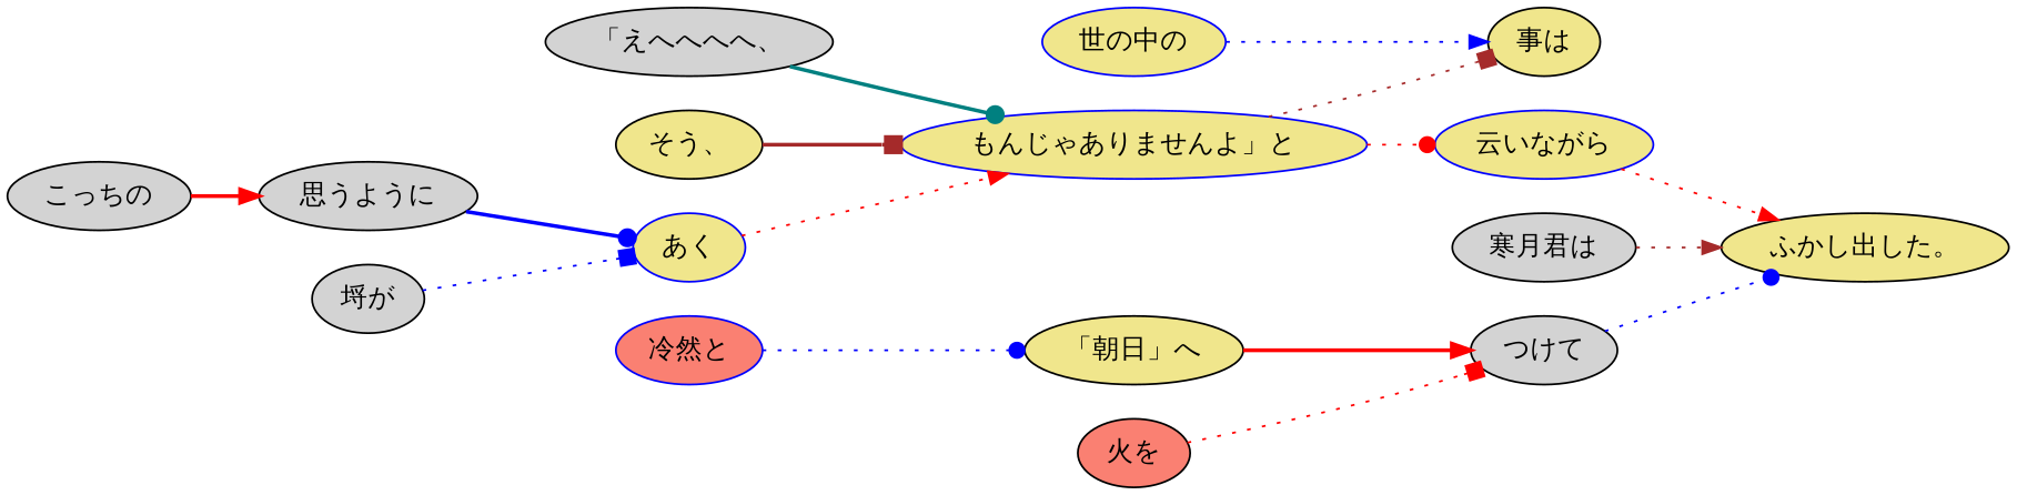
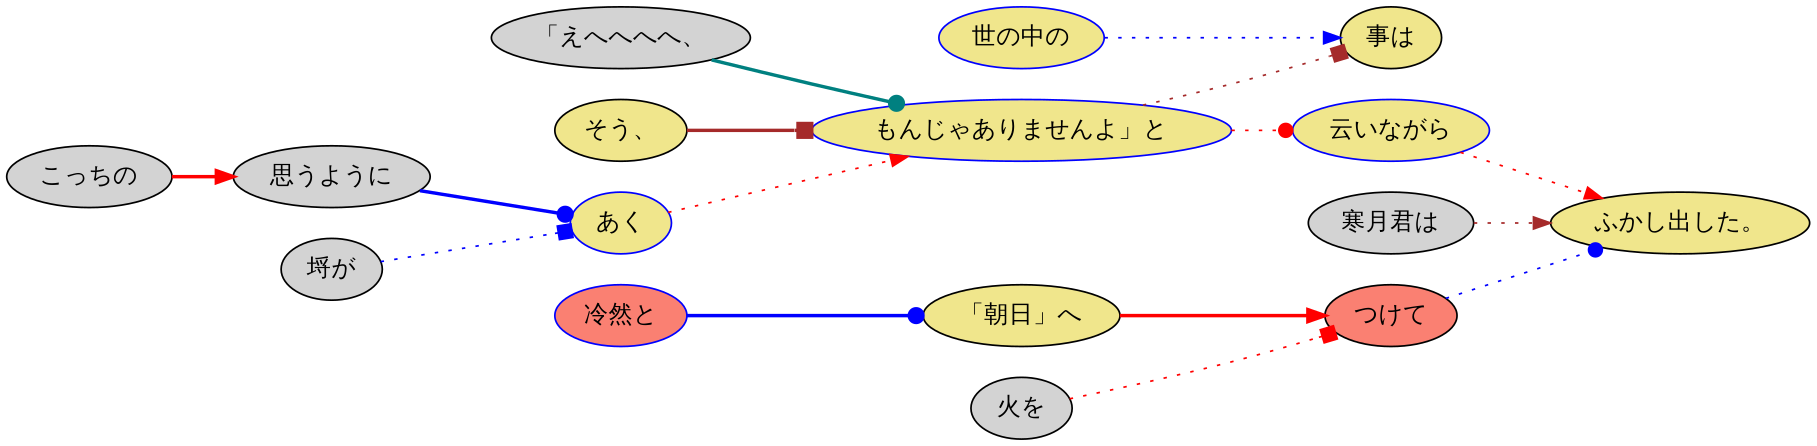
  digraph {
    rankdir=LR
    node [color=black fillcolor=khaki style=filled]
    edge [arrowhead=normal color=red style=dotted]
    n1 [fillcolor=lightgrey label="「えへへへへ、"]
    n2 [color=blue label="もんじゃありませんよ」と"]
    n3 [label="事は"]
    n4 [color=blue label="云いながら"]
    n5 [color=blue label="世の中の"]
    n6 [label="そう、"]
    n7 [fillcolor=lightgrey label="こっちの"]
    n8 [fillcolor=lightgrey label="思うように"]
    n9 [color=blue label="あく"]
    n10 [fillcolor=lightgrey label="埒が"]
    n11 [label="ふかし出した。"]
    n12 [fillcolor=lightgrey label="寒月君は"]
    n13 [color=blue fillcolor=salmon label="冷然と"]
    n14 [label="「朝日」へ"]
-   n15 [fillcolor=lightgrey label="つけて"]
-   n16 [fillcolor=salmon label="火を"]
+   n15 [fillcolor=salmon label="つけて"]
+   n16 [fillcolor=lightgrey label="火を"]
    n1 -> n2 [arrowhead=dot color=teal style=bold]
    n2 -> n3 [arrowhead=box color=brown]
    n2 -> n4 [arrowhead=dot]
    n4 -> n11
    n5 -> n3 [color=blue]
    n6 -> n2 [arrowhead=box color=brown style=bold]
    n7 -> n8 [style=bold]
    n8 -> n9 [arrowhead=dot color=blue style=bold]
    n9 -> n2
    n10 -> n9 [arrowhead=box color=blue]
    n12 -> n11 [color=brown]
-   n13 -> n14 [arrowhead=dot color=blue]
+   n13 -> n14 [arrowhead=dot color=blue style=bold]
    n14 -> n15 [style=bold]
    n15 -> n11 [arrowhead=dot color=blue]
    n16 -> n15 [arrowhead=box]
  }
